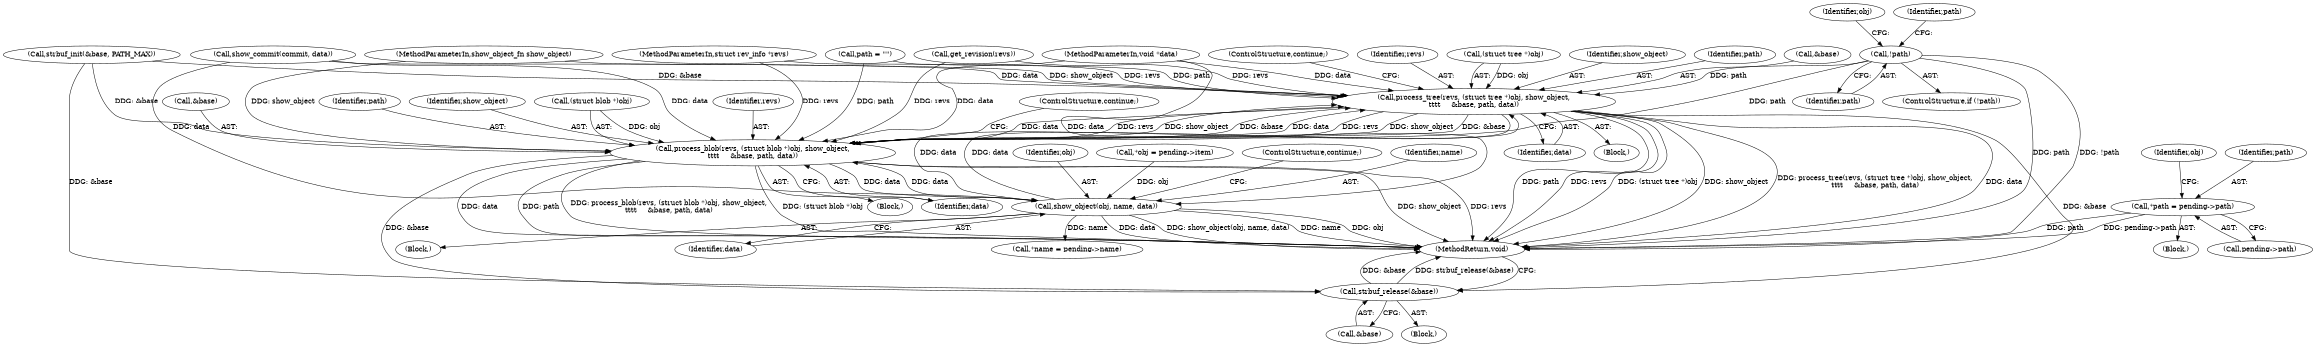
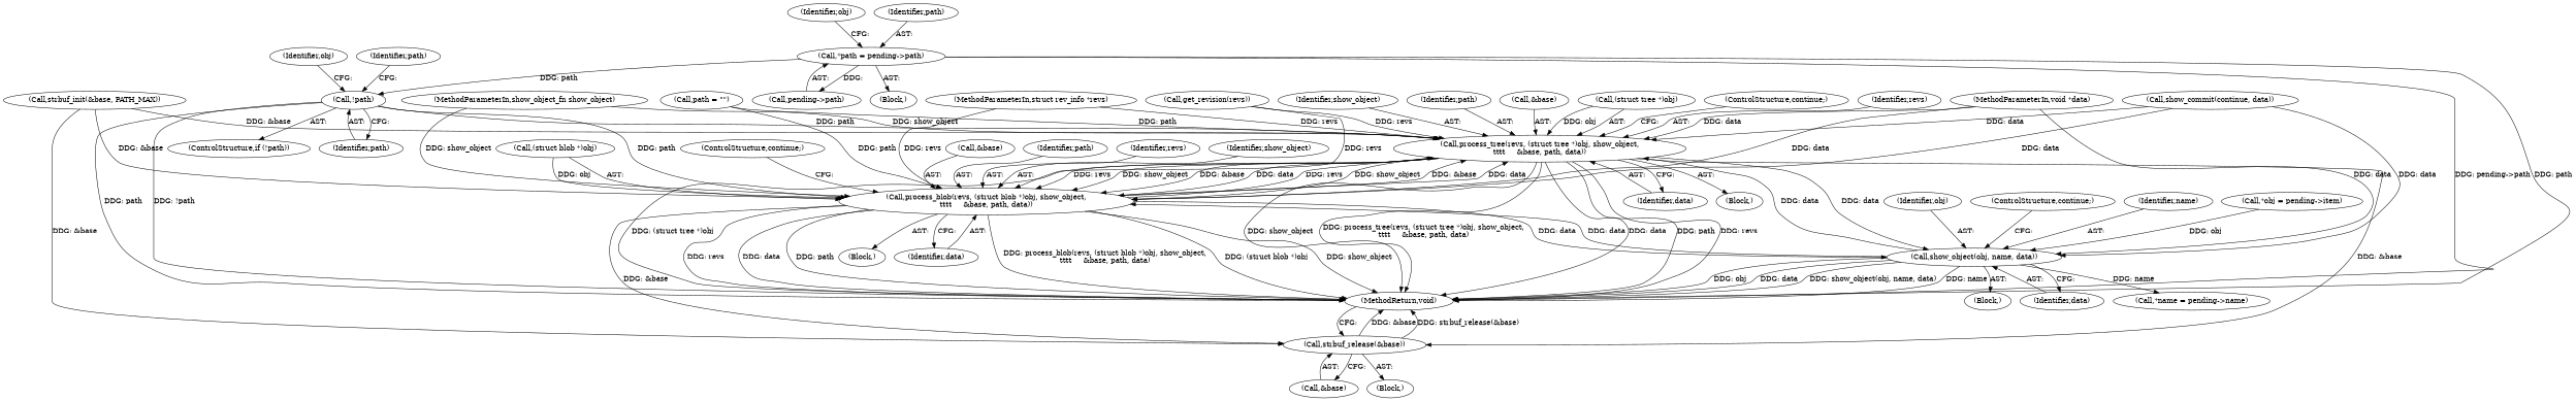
  digraph {
    n1 [label="(Call,!path)"]
    n2 [label="(Call,process_tree(revs, (struct tree *)obj, show_object,\n\t\t\t\t     &base, path, data))"]
    n3 [label="(Call,process_blob(revs, (struct blob *)obj, show_object,\n\t\t\t\t     &base, path, data))"]
    n4 [label="(Identifier,path)"]
    n5 [label="(MethodReturn,void)"]
    n6 [label="(ControlStructure,if (!path))"]
    n7 [label="(Call,show_object(obj, name, data))"]
    n8 [label="(Call,strbuf_release(&base))"]
    n9 [label="(Identifier,data)"]
    n10 [label="(Block,)"]
    n11 [label="(Block,)"]
    n12 [label="(Identifier,data)"]
    n13 [label="(Call,*path = pending->path)"]
    n14 [label="(Call,pending->path)"]
    n15 [label="(Block,)"]
    n16 [label="(Block,)"]
    n17 [label="(Identifier,data)"]
    n18 [label="(Call,*name = pending->name)"]
    n19 [label="(Call,&base)"]
    n20 [label="(Block,)"]
    n21 [label="(Call,(struct tree *)obj)"]
    n22 [label="(Identifier,obj)"]
    n23 [label="(MethodParameterIn,show_object_fn show_object)"]
    n24 [label="(ControlStructure,continue;)"]
    n25 [label="(ControlStructure,continue;)"]
    n26 [label="(ControlStructure,continue;)"]
    n27 [label="(Identifier,name)"]
    n28 [label="(Identifier,obj)"]
    n29 [label="(Identifier,obj)"]
    n30 [label="(Identifier,revs)"]
    n31 [label="(Call,path = \"\")"]
    n32 [label="(Identifier,path)"]
-   n33 [label="(Call,show_commit(commit, data))"]
+   n33 [label="(Call,show_commit(continue, data))"]
    n34 [label="(Call,*obj = pending->item)"]
    n35 [label="(Call,&base)"]
    n36 [label="(Call,strbuf_init(&base, PATH_MAX))"]
    n37 [label="(MethodParameterIn,struct rev_info *revs)"]
    n38 [label="(Identifier,path)"]
    n39 [label="(Identifier,path)"]
    n40 [label="(Identifier,show_object)"]
    n41 [label="(Identifier,show_object)"]
    n42 [label="(Identifier,path)"]
    n43 [label="(MethodParameterIn,void *data)"]
    n44 [label="(Call,&base)"]
    n45 [label="(Call,(struct blob *)obj)"]
    n46 [label="(Call,get_revision(revs))"]
    n47 [label="(Identifier,revs)"]
    n1 -> n2 [label="DDG: path"]
    n1 -> n3 [label="DDG: path"]
    n1 -> n4 [label="CFG: "]
    n1 -> n5 [label="DDG: !path"]
    n1 -> n5 [label="DDG: path"]
    n1 -> n6 [label="AST: "]
    n2 -> n3 [label="DDG: revs"]
    n2 -> n3 [label="DDG: show_object"]
    n2 -> n3 [label="DDG: &base"]
    n2 -> n3 [label="DDG: data"]
    n2 -> n5 [label="DDG: path"]
    n2 -> n5 [label="DDG: revs"]
    n2 -> n5 [label="DDG: (struct tree *)obj"]
    n2 -> n5 [label="DDG: show_object"]
    n2 -> n5 [label="DDG: process_tree(revs, (struct tree *)obj, show_object,\n\t\t\t\t     &base, path, data)"]
    n2 -> n5 [label="DDG: data"]
    n2 -> n7 [label="DDG: data"]
    n2 -> n8 [label="DDG: &base"]
    n2 -> n9 [label="CFG: "]
    n2 -> n10 [label="AST: "]
    n3 -> n2 [label="DDG: revs"]
    n3 -> n2 [label="DDG: show_object"]
    n3 -> n2 [label="DDG: &base"]
    n3 -> n2 [label="DDG: data"]
    n3 -> n5 [label="DDG: process_blob(revs, (struct blob *)obj, show_object,\n\t\t\t\t     &base, path, data)"]
    n3 -> n5 [label="DDG: (struct blob *)obj"]
    n3 -> n5 [label="DDG: show_object"]
    n3 -> n5 [label="DDG: revs"]
    n3 -> n5 [label="DDG: data"]
    n3 -> n5 [label="DDG: path"]
    n3 -> n7 [label="DDG: data"]
    n3 -> n8 [label="DDG: &base"]
    n3 -> n11 [label="AST: "]
    n3 -> n12 [label="CFG: "]
    n4 -> n1 [label="AST: "]
    n5 -> n8 [label="CFG: "]
    n7 -> n2 [label="DDG: data"]
    n7 -> n3 [label="DDG: data"]
    n7 -> n5 [label="DDG: data"]
    n7 -> n5 [label="DDG: show_object(obj, name, data)"]
    n7 -> n5 [label="DDG: name"]
    n7 -> n5 [label="DDG: obj"]
    n7 -> n16 [label="AST: "]
    n7 -> n17 [label="CFG: "]
    n7 -> n18 [label="DDG: name"]
    n8 -> n5 [label="DDG: &base"]
    n8 -> n5 [label="DDG: strbuf_release(&base)"]
    n8 -> n19 [label="CFG: "]
    n8 -> n20 [label="AST: "]
    n9 -> n2 [label="AST: "]
    n12 -> n3 [label="AST: "]
+   n13 -> n1 [label="DDG: path"]
    n13 -> n5 [label="DDG: path"]
    n13 -> n5 [label="DDG: pending->path"]
-   n13 -> n14 [label="CFG: "]
+   n13 -> n14 [label="DDG: "]
    n13 -> n15 [label="AST: "]
    n14 -> n13 [label="AST: "]
    n17 -> n7 [label="AST: "]
    n19 -> n8 [label="AST: "]
    n21 -> n2 [label="AST: "]
    n21 -> n2 [label="DDG: obj"]
    n22 -> n7 [label="AST: "]
    n23 -> n2 [label="DDG: show_object"]
    n23 -> n3 [label="DDG: show_object"]
    n24 -> n3 [label="CFG: "]
    n25 -> n2 [label="CFG: "]
    n26 -> n7 [label="CFG: "]
    n27 -> n7 [label="AST: "]
    n28 -> n13 [label="CFG: "]
    n29 -> n1 [label="CFG: "]
    n30 -> n2 [label="AST: "]
    n31 -> n2 [label="DDG: path"]
    n31 -> n3 [label="DDG: path"]
    n32 -> n1 [label="CFG: "]
    n33 -> n2 [label="DDG: data"]
    n33 -> n3 [label="DDG: data"]
    n33 -> n7 [label="DDG: data"]
    n34 -> n7 [label="DDG: obj"]
    n35 -> n3 [label="AST: "]
    n36 -> n2 [label="DDG: &base"]
    n36 -> n3 [label="DDG: &base"]
    n36 -> n8 [label="DDG: &base"]
    n37 -> n2 [label="DDG: revs"]
    n37 -> n3 [label="DDG: revs"]
    n38 -> n13 [label="AST: "]
    n39 -> n3 [label="AST: "]
    n40 -> n2 [label="AST: "]
    n41 -> n3 [label="AST: "]
    n42 -> n2 [label="AST: "]
    n43 -> n2 [label="DDG: data"]
    n43 -> n3 [label="DDG: data"]
    n43 -> n7 [label="DDG: data"]
    n44 -> n2 [label="AST: "]
    n45 -> n3 [label="AST: "]
    n45 -> n3 [label="DDG: obj"]
    n46 -> n2 [label="DDG: revs"]
    n46 -> n3 [label="DDG: revs"]
    n47 -> n3 [label="AST: "]
  }
